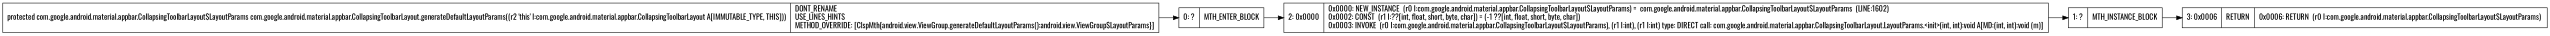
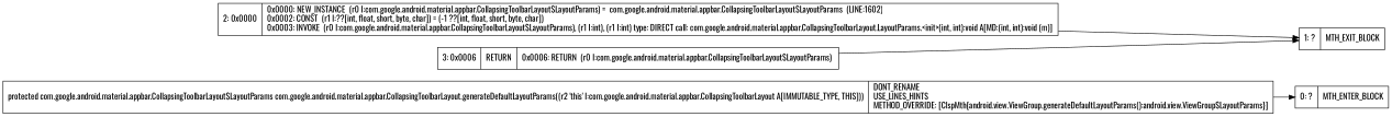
  digraph {
    fontname=Oswald
    rankdir=LR
    node [fontname=Oswald shape=record]
    edge [fontname=Oswald]
    n1 [label="{0\:\ ?|MTH_ENTER_BLOCK\l}"]
    n2 [label="{2\:\ 0x0000|0x0000: NEW_INSTANCE  (r0 I:com.google.android.material.appbar.CollapsingToolbarLayout$LayoutParams) =  com.google.android.material.appbar.CollapsingToolbarLayout$LayoutParams  (LINE:1602)\l0x0002: CONST  (r1 I:??[int, float, short, byte, char]) = (\-1 ??[int, float, short, byte, char]) \l0x0003: INVOKE  (r0 I:com.google.android.material.appbar.CollapsingToolbarLayout$LayoutParams), (r1 I:int), (r1 I:int) type: DIRECT call: com.google.android.material.appbar.CollapsingToolbarLayout.LayoutParams.\<init\>(int, int):void A[MD:(int, int):void (m)]\l}"]
-   n3 [label="{1\:\ ?|MTH_INSTANCE_BLOCK\l}"]
+   n3 [label="{1\:\ ?|MTH_EXIT_BLOCK\l}"]
    n4 [label="{3\:\ 0x0006|RETURN\l|0x0006: RETURN  (r0 I:com.google.android.material.appbar.CollapsingToolbarLayout$LayoutParams) \l}"]
    n5 [label="{protected com.google.android.material.appbar.CollapsingToolbarLayout$LayoutParams com.google.android.material.appbar.CollapsingToolbarLayout.generateDefaultLayoutParams((r2 'this' I:com.google.android.material.appbar.CollapsingToolbarLayout A[IMMUTABLE_TYPE, THIS]))  | DONT_RENAME\lUSE_LINES_HINTS\lMETHOD_OVERRIDE: [ClspMth\{android.view.ViewGroup.generateDefaultLayoutParams():android.view.ViewGroup$LayoutParams\}]\l}"]
-   n1 -> n2
    n2 -> n3
-   n3 -> n4
+   n4 -> n3
    n5 -> n1
  }
